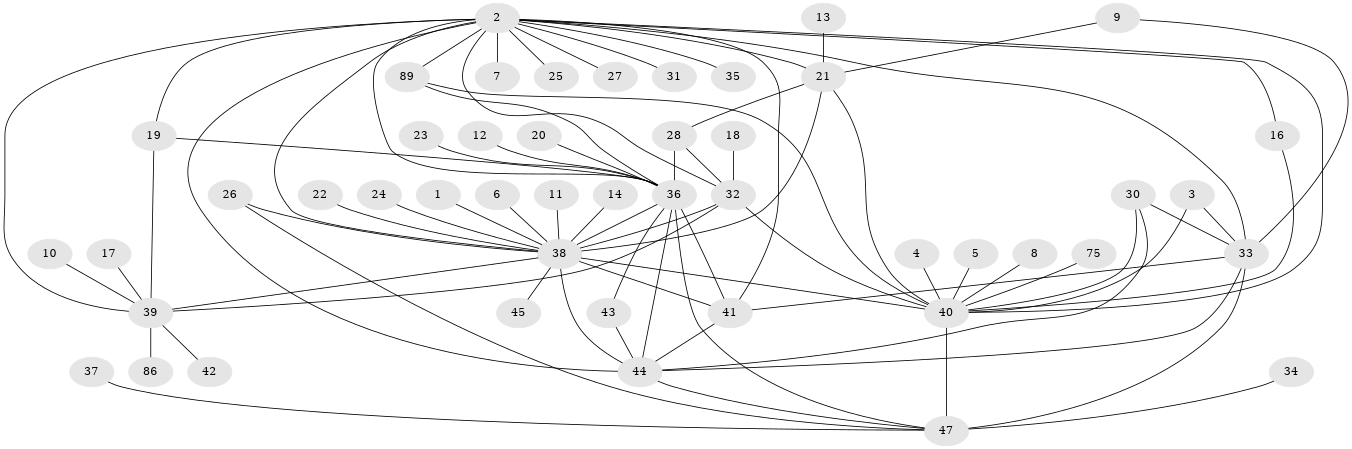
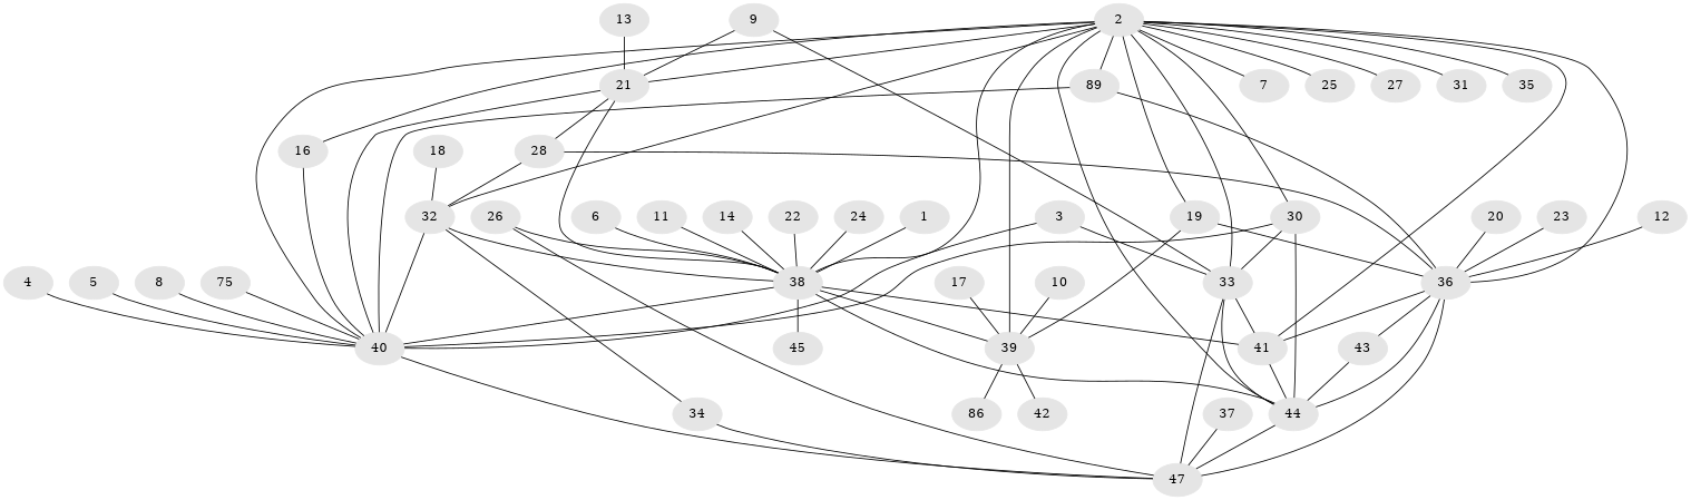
  graph {
    node [color=gray90 style=filled]
    edge [weight=1.0]
    1
    38
    39
    40
    41
    44
    45
    2
    7
    16
    19
    21
    25
    27
    n15 [label=89]
    30
    31
    32
    33
    35
    36
    28
    34
    47
    43
    42
    n27 [label=86]
    3
    4
    5
    6
    8
    9
    10
    11
    12
    13
    14
    n39 [label=75]
    17
    18
    20
    22
    23
    24
    26
    37
    1 -- 38
    38 -- 39 [weight=2.0]
    38 -- 40 [weight=2.0]
    38 -- 41 [weight=2.0]
    38 -- 44
    38 -- 45
    39 -- 42
    39 -- n27
    40 -- 47
    41 -- 44
    44 -- 47
    2 -- 38 [weight=2.0]
    2 -- 39
    2 -- 40
    2 -- 41 [weight=2.0]
    2 -- 44
    2 -- 7
    2 -- 16
    2 -- 19
    2 -- 21
    2 -- 25
    2 -- 27
    2 -- n15 [weight=3.0]
+   2 -- 30
    2 -- 31
    2 -- 32
    2 -- 33
    2 -- 35
    2 -- 36
    16 -- 40
    19 -- 39 [weight=2.0]
    19 -- 36
    21 -- 38
    21 -- 40
    21 -- 28
    n15 -- 40
    n15 -- 36
    30 -- 40
    30 -- 44
    30 -- 33
    32 -- 38 [weight=2.0]
    32 -- 40 [weight=2.0]
-   32 -- 39
+   32 -- 34
    33 -- 41
    33 -- 44
    33 -- 47 [weight=2.0]
-   36 -- 38 [weight=2.0]
    36 -- 41
    36 -- 44
    36 -- 47
    36 -- 43
    28 -- 32
    28 -- 36
    34 -- 47 [weight=2.0]
    43 -- 44
    3 -- 40
    3 -- 33
    4 -- 40
    5 -- 40
    6 -- 38
    8 -- 40
    9 -- 21
    9 -- 33
    10 -- 39
    11 -- 38
    12 -- 36
    13 -- 21
    14 -- 38
    n39 -- 40
    17 -- 39
    18 -- 32
    20 -- 36
    22 -- 38
    23 -- 36
    24 -- 38
    26 -- 38
    26 -- 47
    37 -- 47
  }
